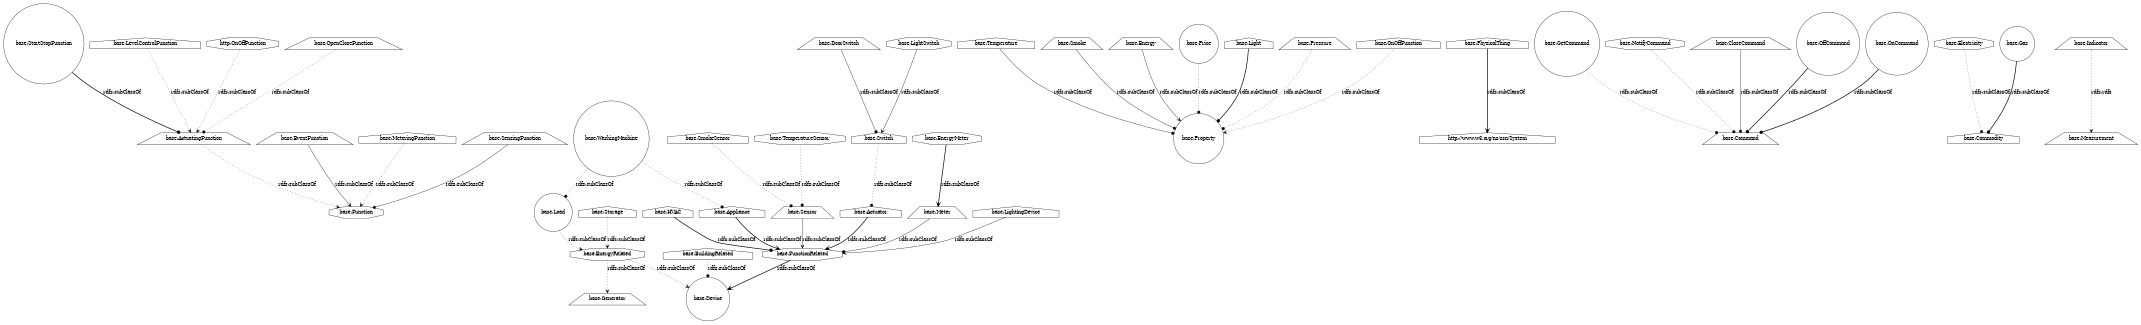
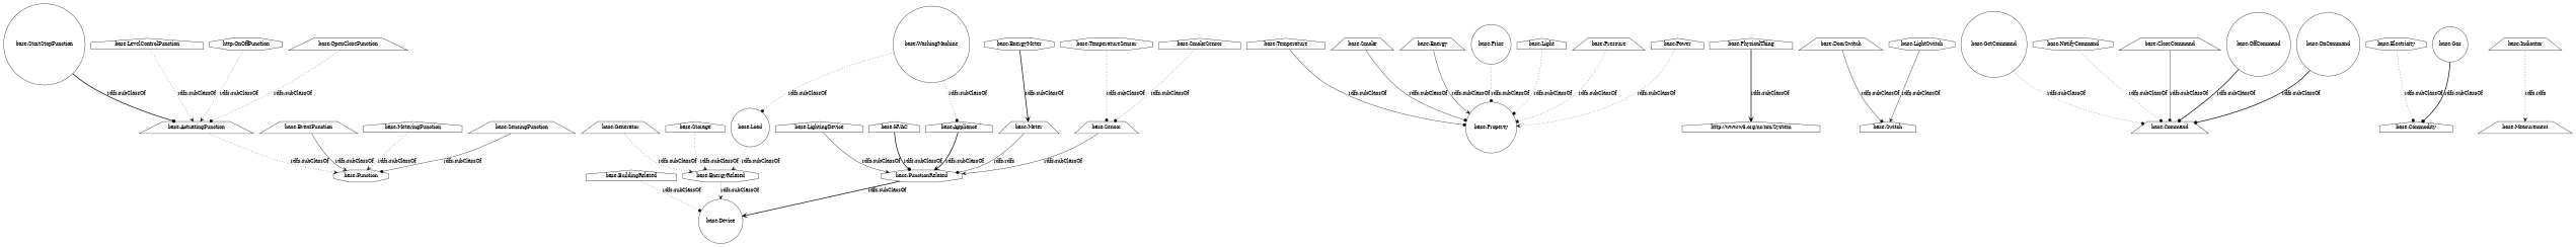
  digraph {
    rankdir=TB
    node [color=black shape=house]
    edge [arrowhead=dot style=dotted]
    "base:StartStopFunction" [shape=circle]
    "base:ActuatingFunction" [shape=trapezium]
    "base:Function" [shape=octagon]
    "base:Device" [shape=circle]
    "base:BuildingRelated"
    "base:Property" [shape=circle]
    "base:Temperature"
    "base:Smoke" [shape=trapezium]
    "base:PhysicalThing"
    "http://www.w3.org/ns/ssn/System"
    "base:Energy" [shape=trapezium]
    "base:EventFunction" [shape=trapezium]
    "base:DoorSwitch" [shape=trapezium]
    "base:Switch"
-   "base:Actuator"
    "base:LevelControlFunction"
    "base:FunctionRelated" [shape=octagon]
    "base:GetCommand" [shape=circle]
    "base:Command" [shape=trapezium]
    "base:Electricity" [shape=octagon]
    "base:Commodity"
    "base:Appliance"
    n23 [label="http:OnOffFunction" shape=octagon]
    "base:LightSwitch" [shape=octagon]
    "base:Generator" [shape=trapezium]
    "base:EnergyRelated" [shape=octagon]
    "base:EnergyMeter" [shape=octagon]
    "base:Meter" [shape=trapezium]
    "base:NotifyCommand" [shape=octagon]
    "base:Sensor" [shape=trapezium]
    "base:SmokeSensor"
    "base:Storage"
    "base:Price" [shape=circle]
    "base:Gas" [shape=circle]
    "base:LightingDevice"
    "base:TemperatureSensor" [shape=octagon]
    "base:HVAC"
    "base:CloseCommand" [shape=trapezium]
    "base:OffCommand" [shape=circle]
    "base:Indicator" [shape=trapezium]
    "base:Measurement" [shape=trapezium]
    "base:WashingMachine" [shape=circle]
    "base:Load" [shape=circle]
    "base:MeteringFunction"
    "base:Light"
    "base:OpenCloseFunction" [shape=trapezium]
    "base:Pressure" [shape=trapezium]
    "base:OnCommand" [shape=circle]
-   "base:Power" [label="base:OnOffFunction"]
+   "base:Power"
    "base:SensingFunction" [shape=trapezium]
    "base:StartStopFunction" -> "base:ActuatingFunction" [label="rdfs:subClassOf" style=bold]
    "base:ActuatingFunction" -> "base:Function" [arrowhead=vee label="rdfs:subClassOf"]
    "base:BuildingRelated" -> "base:Device" [label="rdfs:subClassOf"]
    "base:Temperature" -> "base:Property" [label="rdfs:subClassOf" style=solid]
    "base:Smoke" -> "base:Property" [label="rdfs:subClassOf" style=solid]
    "base:PhysicalThing" -> "http://www.w3.org/ns/ssn/System" [arrowhead=vee label="rdfs:subClassOf" style=bold]
    "base:Energy" -> "base:Property" [arrowhead=vee label="rdfs:subClassOf" style=solid]
    "base:EventFunction" -> "base:Function" [arrowhead=vee label="rdfs:subClassOf" style=solid]
    "base:DoorSwitch" -> "base:Switch" [label="rdfs:subClassOf" style=solid]
-   "base:Switch" -> "base:Actuator" [label="rdfs:subClassOf"]
-   "base:Actuator" -> "base:FunctionRelated" [arrowhead=vee label="rdfs:subClassOf" style=bold]
    "base:LevelControlFunction" -> "base:ActuatingFunction" [arrowhead=vee label="rdfs:subClassOf"]
    "base:FunctionRelated" -> "base:Device" [arrowhead=vee label="rdfs:subClassOf" style=bold]
    "base:GetCommand" -> "base:Command" [label="rdfs:subClassOf"]
    "base:Electricity" -> "base:Commodity" [label="rdfs:subClassOf"]
    "base:Appliance" -> "base:FunctionRelated" [arrowhead=vee label="rdfs:subClassOf" style=bold]
    n23 -> "base:ActuatingFunction" [arrowhead=vee label="rdfs:subClassOf"]
    "base:LightSwitch" -> "base:Switch" [arrowhead=vee label="rdfs:subClassOf" style=solid]
-   "base:EnergyRelated" -> "base:Generator" [arrowhead=vee label="rdfs:subClassOf"]
+   "base:Generator" -> "base:EnergyRelated" [arrowhead=vee label="rdfs:subClassOf"]
    "base:EnergyRelated" -> "base:Device" [arrowhead=vee label="rdfs:subClassOf"]
    "base:EnergyMeter" -> "base:Meter" [arrowhead=vee label="rdfs:subClassOf" style=bold]
-   "base:Meter" -> "base:FunctionRelated" [label="rdfs:subClassOf" style=solid]
+   "base:Meter" -> "base:FunctionRelated" [label="rdfs:rdfs" style=solid]
    "base:NotifyCommand" -> "base:Command" [label="rdfs:subClassOf"]
    "base:Sensor" -> "base:FunctionRelated" [arrowhead=vee label="rdfs:subClassOf" style=solid]
    "base:SmokeSensor" -> "base:Sensor" [label="rdfs:subClassOf"]
    "base:Storage" -> "base:EnergyRelated" [arrowhead=vee label="rdfs:subClassOf"]
    "base:Price" -> "base:Property" [label="rdfs:subClassOf"]
    "base:Gas" -> "base:Commodity" [label="rdfs:subClassOf" style=bold]
    "base:LightingDevice" -> "base:FunctionRelated" [arrowhead=vee label="rdfs:subClassOf" style=solid]
    "base:TemperatureSensor" -> "base:Sensor" [label="rdfs:subClassOf"]
    "base:HVAC" -> "base:FunctionRelated" [label="rdfs:subClassOf" style=bold]
    "base:CloseCommand" -> "base:Command" [label="rdfs:subClassOf" style=solid]
    "base:OffCommand" -> "base:Command" [label="rdfs:subClassOf" style=bold]
    "base:Indicator" -> "base:Measurement" [arrowhead=vee label="rdfs:rdfs"]
    "base:WashingMachine" -> "base:Appliance" [label="rdfs:subClassOf"]
    "base:WashingMachine" -> "base:Load" [label="rdfs:subClassOf"]
    "base:Load" -> "base:EnergyRelated" [arrowhead=vee label="rdfs:subClassOf"]
    "base:MeteringFunction" -> "base:Function" [arrowhead=vee label="rdfs:subClassOf"]
-   "base:Light" -> "base:Property" [label="rdfs:subClassOf" style=bold]
+   "base:Light" -> "base:Property" [label="rdfs:subClassOf"]
    "base:OpenCloseFunction" -> "base:ActuatingFunction" [label="rdfs:subClassOf"]
    "base:Pressure" -> "base:Property" [label="rdfs:subClassOf"]
    "base:OnCommand" -> "base:Command" [label="rdfs:subClassOf" style=bold]
    "base:Power" -> "base:Property" [arrowhead=vee label="rdfs:subClassOf"]
    "base:SensingFunction" -> "base:Function" [label="rdfs:subClassOf" style=solid]
  }
